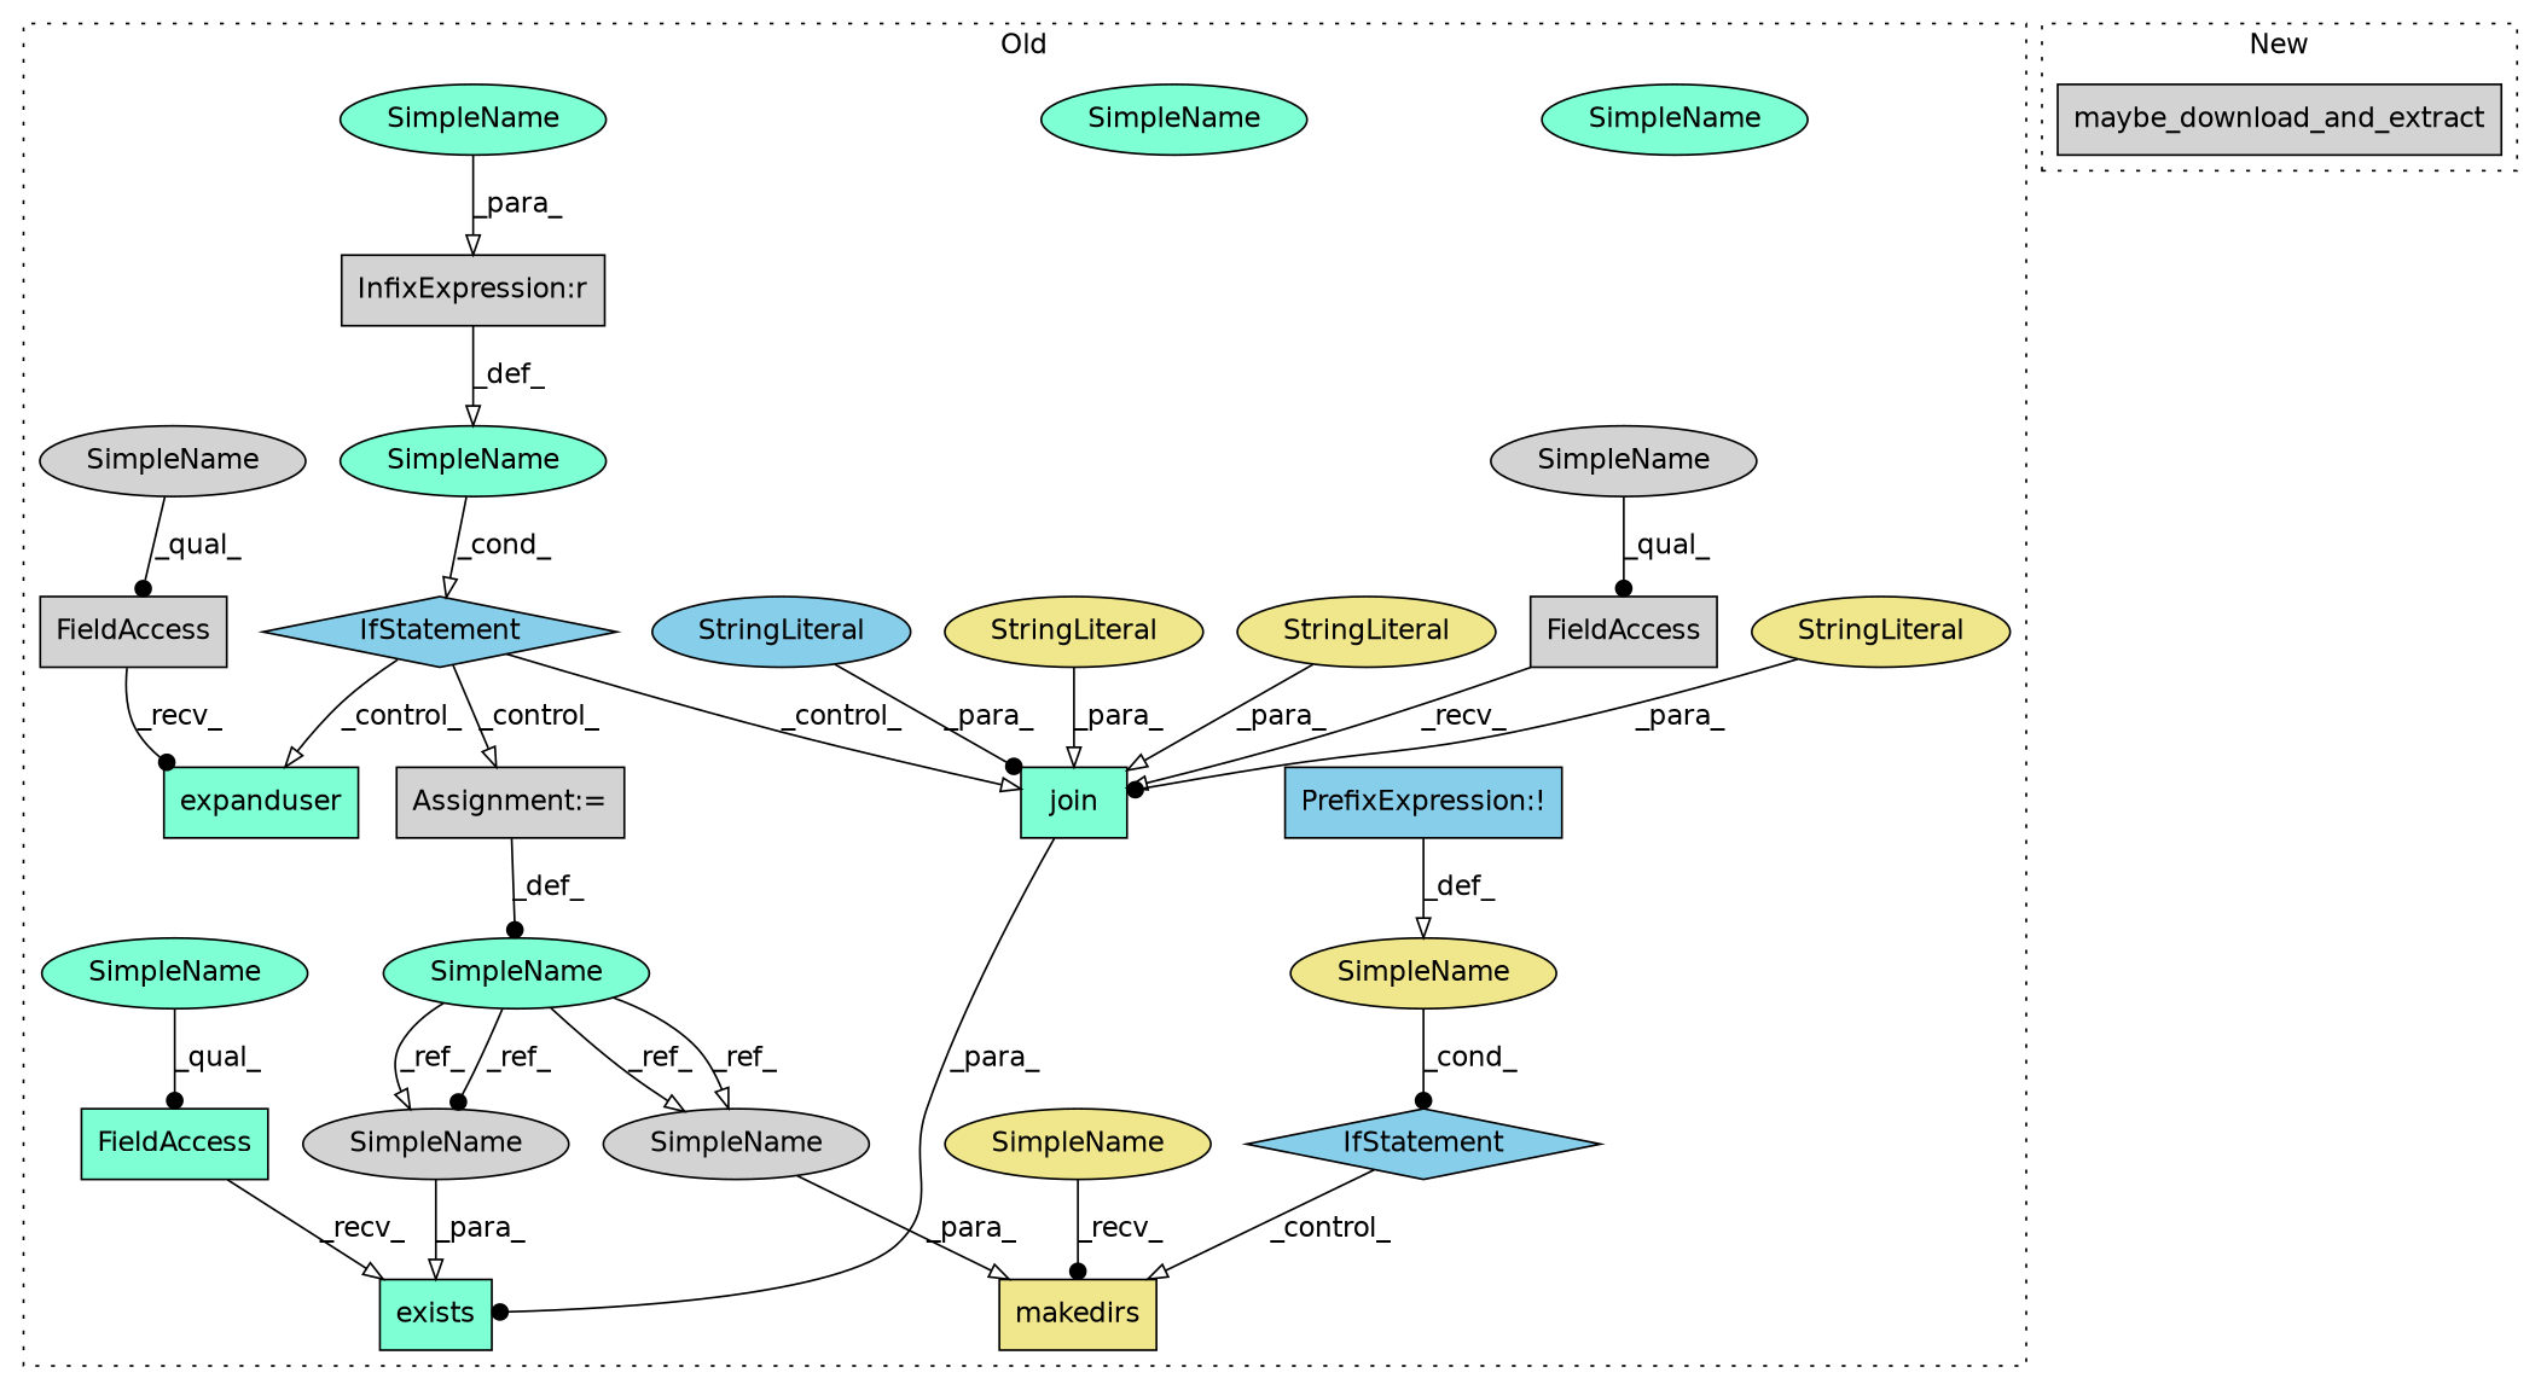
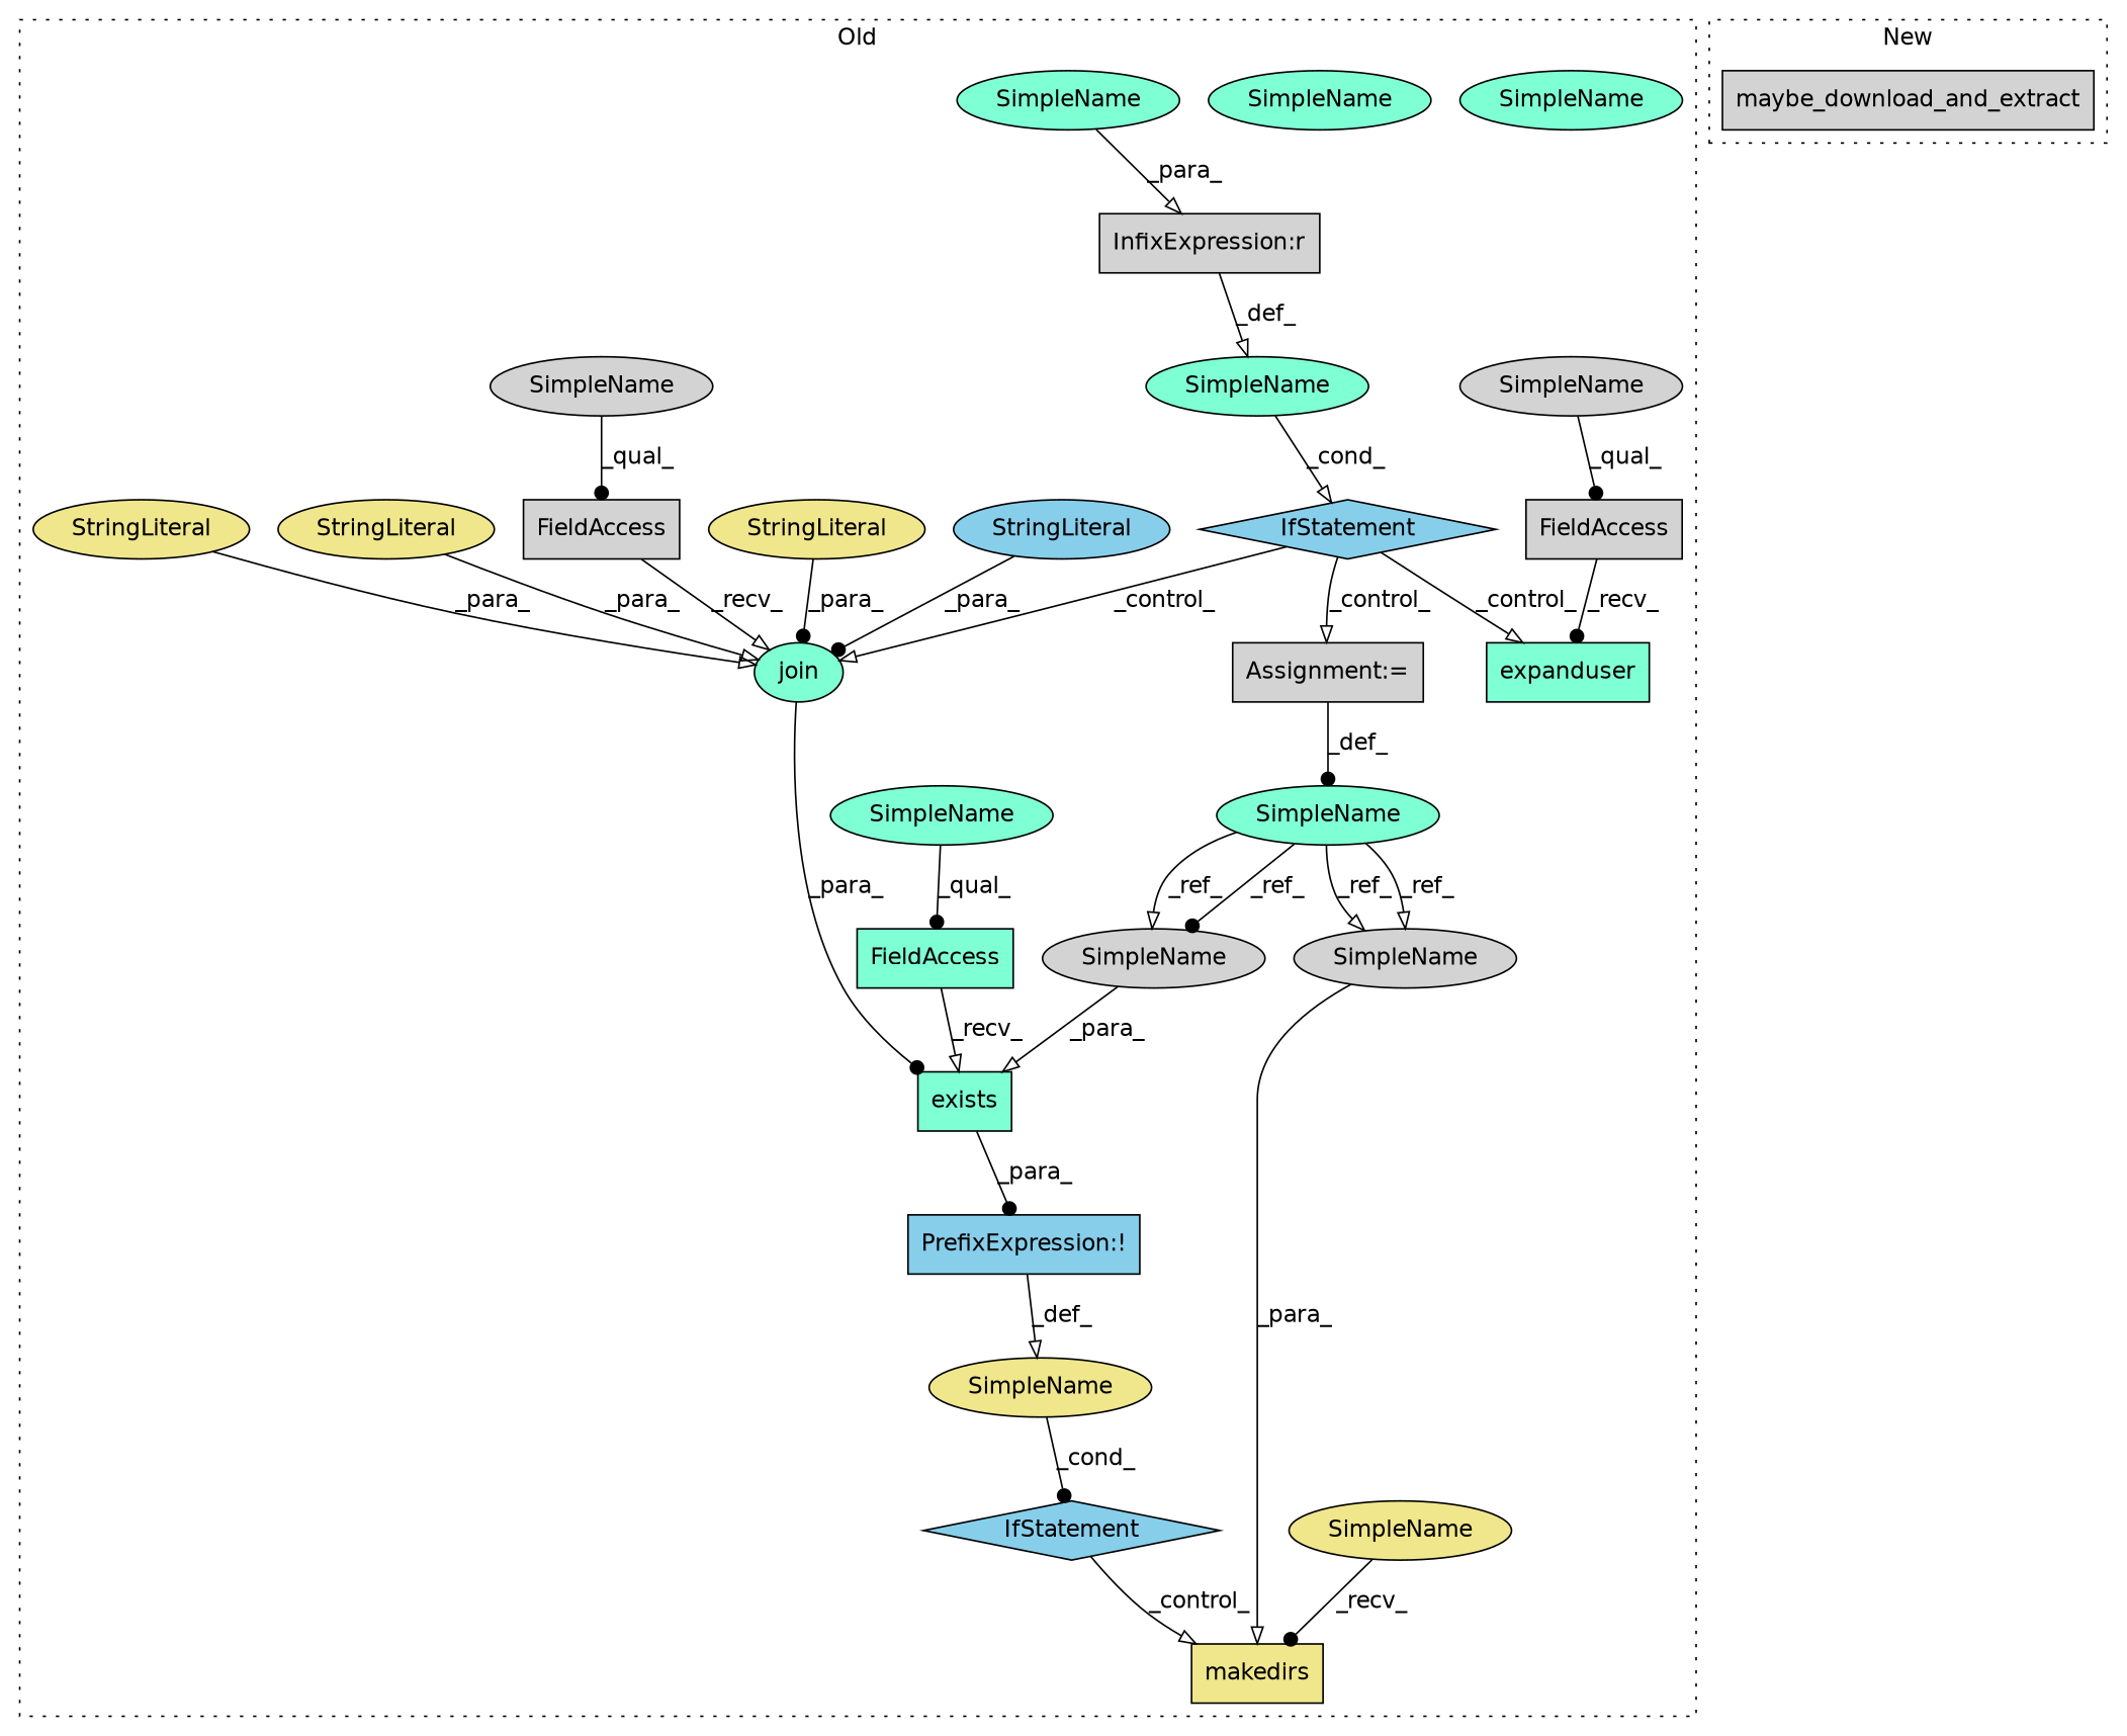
  digraph {
    fontname="DejaVu Sans"
    node [a=42 fillcolor=aquamarine fontname="DejaVu Sans" l=4 shape=ellipse style=filled]
    edge [arrowhead=onormal fontname="DejaVu Sans"]
    n1 [a=32 l="7,1" label=exists s="11231,11242" shape=box]
    n2 [a=38 fillcolor=skyblue l=1 label="PrefixExpression:!" s=11222 shape=box]
    n3 [a=32 fillcolor=khaki l="9,1" label=makedirs s="11256,11269" shape=box]
    n4 [fillcolor=khaki label=SimpleName l=""]
    n5 [a=25 fillcolor=skyblue l="4,2" label=IfStatement s="11218,11243" shape=diamond]
    n6 [a=22 l=7 label=FieldAccess s=11223 shape=box]
    n7 [label=SimpleName s=11049]
    n8 [a=27 fillcolor=lightgrey label="InfixExpression:r" s=11031 shape=box]
    n9 [a=25 fillcolor=skyblue l="4,2" label=IfStatement s="11023,11039" shape=diamond]
    n10 [label=SimpleName l=""]
    n11 [a=7 fillcolor=lightgrey l=1 label="Assignment:=" s=11053 shape=box]
-   n12 [a=32 l="5,1" label=join s="11081,11136" shape=box]
+   n12 [a=32 l="5,1" label=join s="11081,11136"]
    n13 [a=45 fillcolor=khaki l=10 label=StringLiteral s=11105]
    n14 [a=45 fillcolor=khaki l=3 label=StringLiteral s=11086]
    n15 [a=45 fillcolor=skyblue l=20 label=StringLiteral s=11116]
    n16 [a=45 fillcolor=khaki l=14 label=StringLiteral s=11090]
    n17 [a=22 fillcolor=lightgrey l=7 label=FieldAccess s=11073 shape=box]
    n18 [a=32 l="11,1" label=expanduser s="11062,11137" shape=box]
    n19 [a=22 fillcolor=lightgrey l=7 label=FieldAccess s=11054 shape=box]
    n20 [fillcolor=lightgrey l=2 label=SimpleName s=11054]
    n21 [fillcolor=khaki l=2 label=SimpleName s=11253]
    n22 [l=2 label=SimpleName s=11223]
    n23 [fillcolor=lightgrey l=2 label=SimpleName s=11073]
    n24 [label=SimpleName s=11238]
    n25 [label=SimpleName s=11265]
    n26 [fillcolor=lightgrey label=SimpleName s=11238]
    n27 [label=SimpleName s=11027]
    n28 [fillcolor=lightgrey label=SimpleName s=11265]
    n29 [a=32 fillcolor=lightgrey l="27,1" label=maybe_download_and_extract s="7812,7865" shape=box]
    subgraph cluster_1 {
      label=Old
      style=dotted
      n1
      n2
      n3
      n4
      n5
      n6
      n7
      n8
      n9
      n10
      n11
      n12
      n13
      n14
      n15
      n16
      n17
      n18
      n19
      n20
      n21
      n22
      n23
      n24
      n25
      n26
      n27
      n28
    }
    subgraph cluster_2 {
      label=New
      style=dotted
      n29
    }
+   n1 -> n2 [arrowhead=dot label=_para_]
    n2 -> n4 [label=_def_]
    n4 -> n5 [arrowhead=dot label=_cond_]
    n5 -> n3 [label=_control_]
    n6 -> n1 [label=_recv_]
    n7 -> n26 [arrowhead=dot label=_ref_]
    n7 -> n26 [label=_ref_]
    n7 -> n28 [label=_ref_]
    n7 -> n28 [label=_ref_]
    n8 -> n10 [label=_def_]
    n9 -> n11 [label=_control_]
    n9 -> n12 [label=_control_]
    n9 -> n18 [label=_control_]
    n10 -> n9 [label=_cond_]
    n11 -> n7 [arrowhead=dot label=_def_]
    n12 -> n1 [arrowhead=dot label=_para_]
    n13 -> n12 [label=_para_]
    n14 -> n12 [label=_para_]
    n15 -> n12 [arrowhead=dot label=_para_]
    n16 -> n12 [arrowhead=dot label=_para_]
    n17 -> n12 [label=_recv_]
    n19 -> n18 [arrowhead=dot label=_recv_]
    n20 -> n19 [arrowhead=dot label=_qual_]
    n21 -> n3 [arrowhead=dot label=_recv_]
    n22 -> n6 [arrowhead=dot label=_qual_]
    n23 -> n17 [arrowhead=dot label=_qual_]
    n26 -> n1 [label=_para_]
    n27 -> n8 [label=_para_]
    n28 -> n3 [label=_para_]
  }
